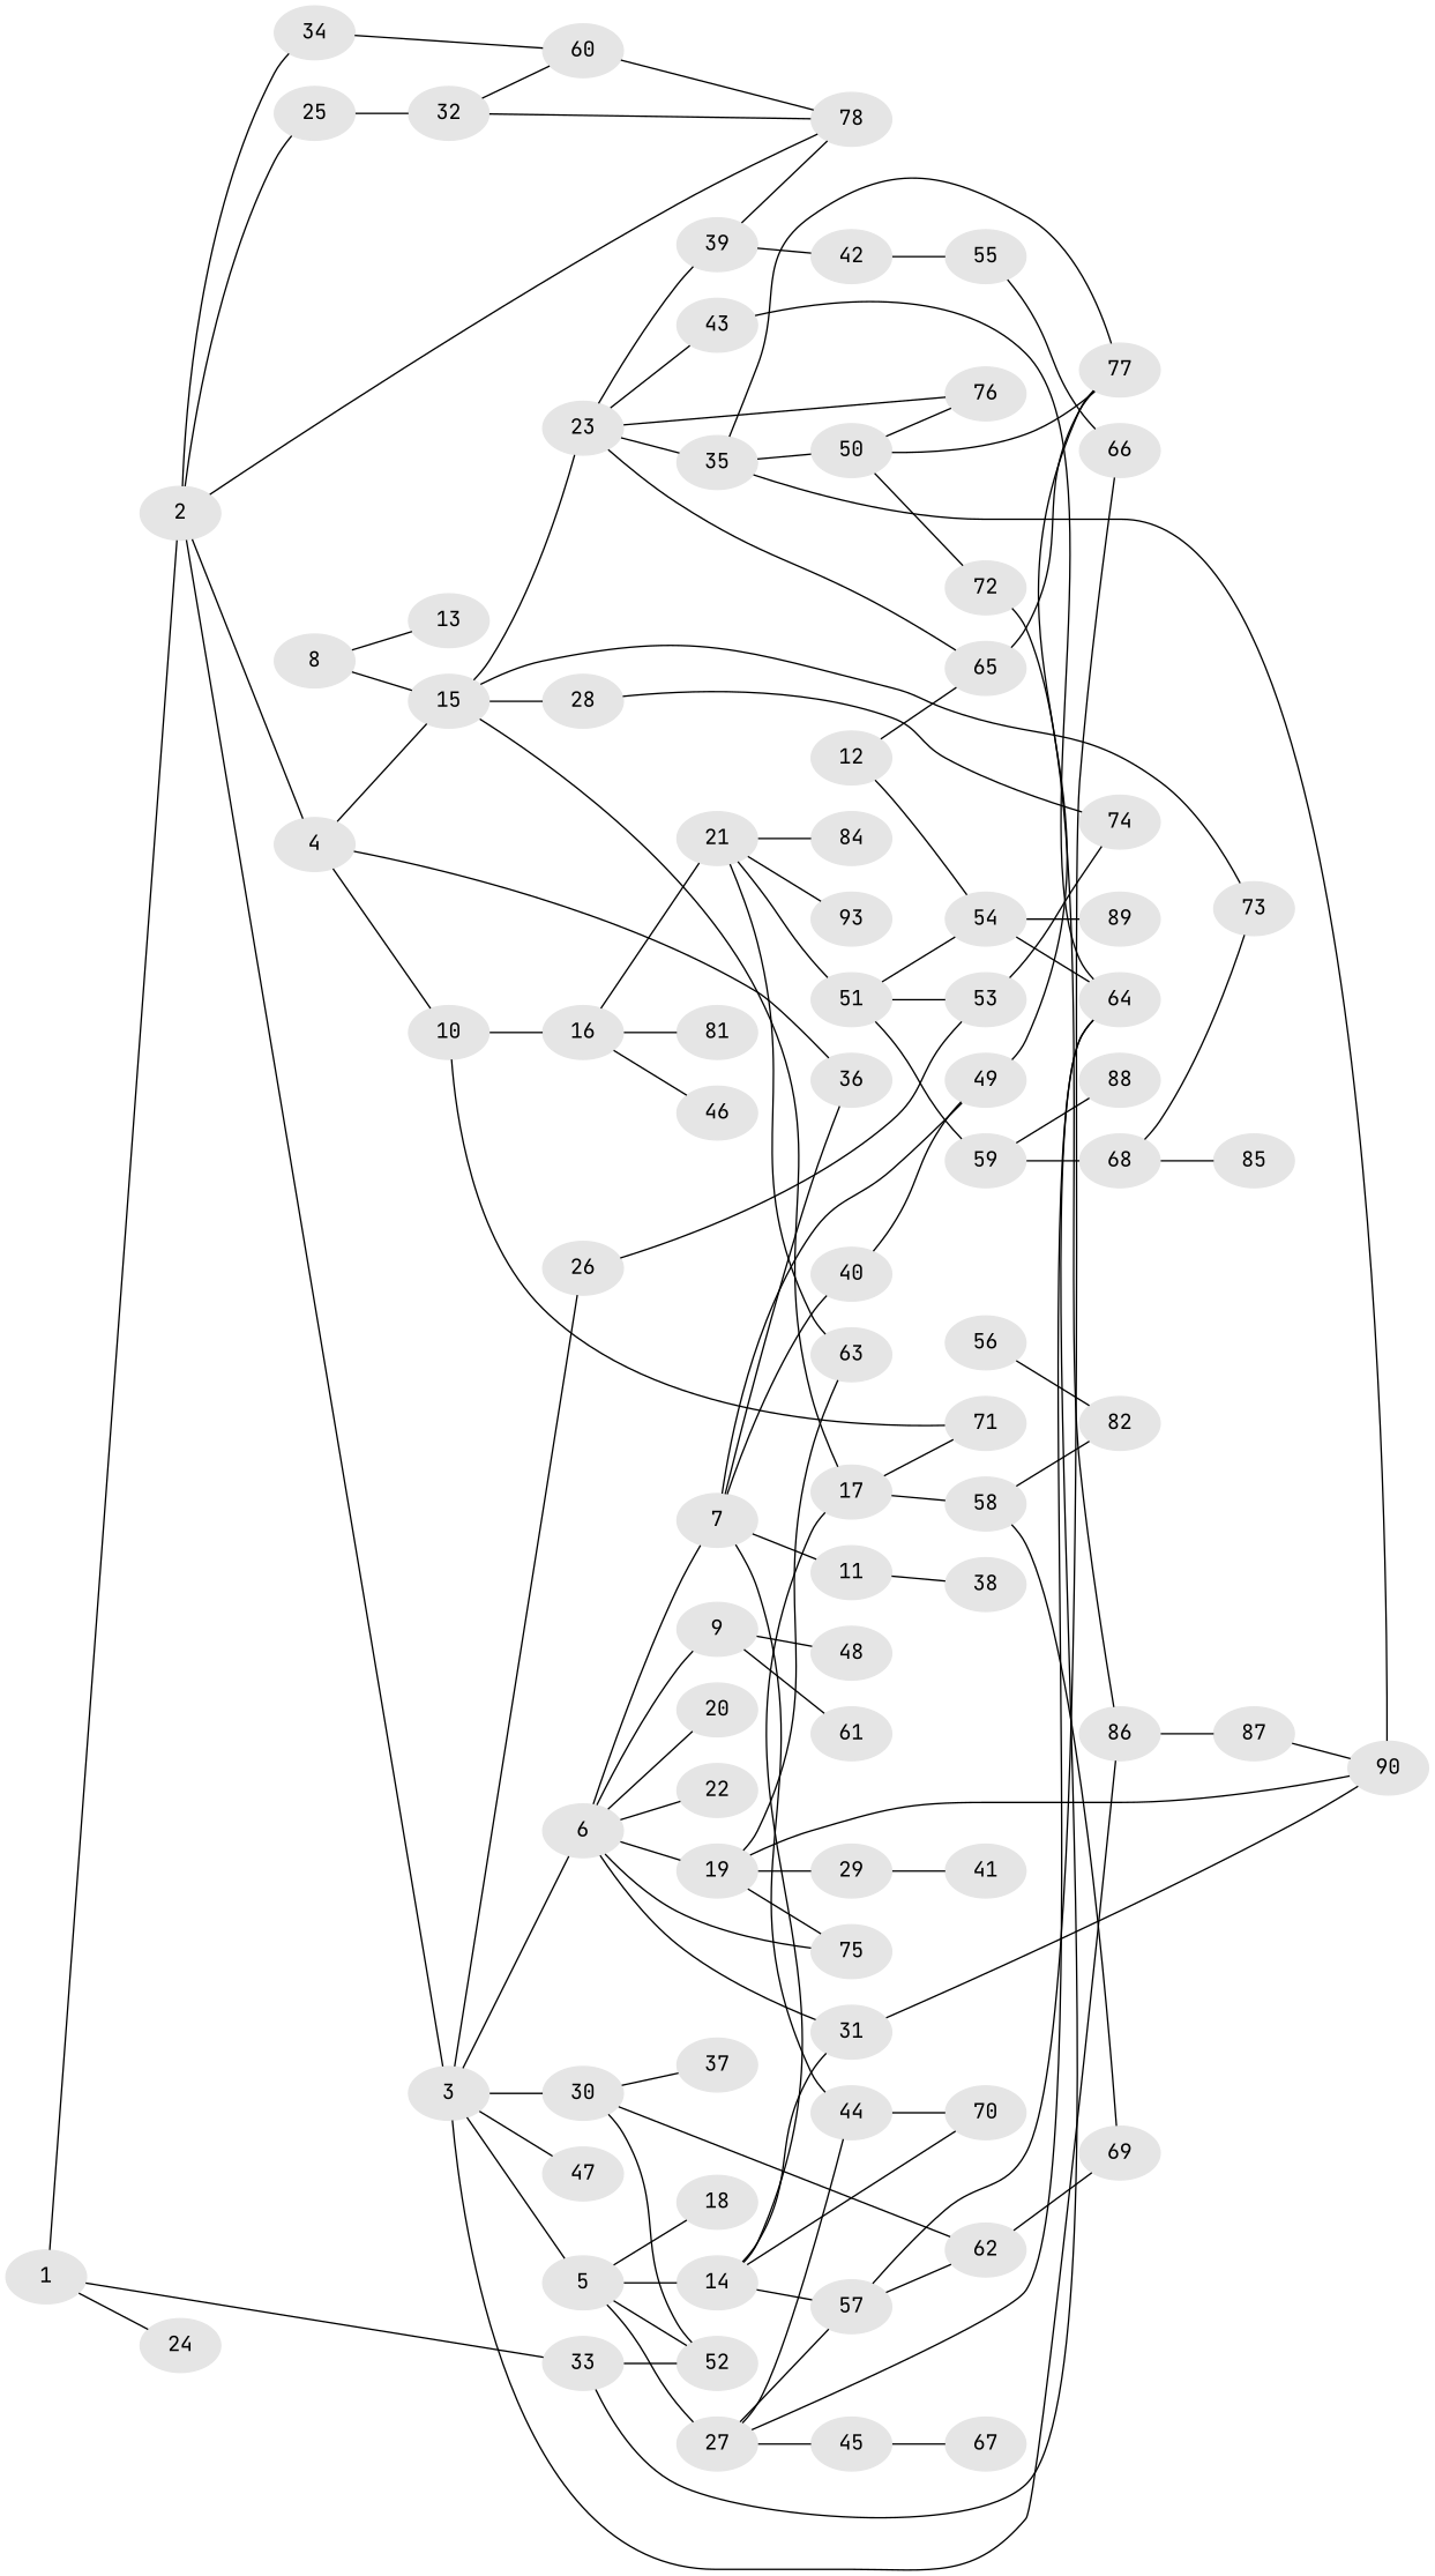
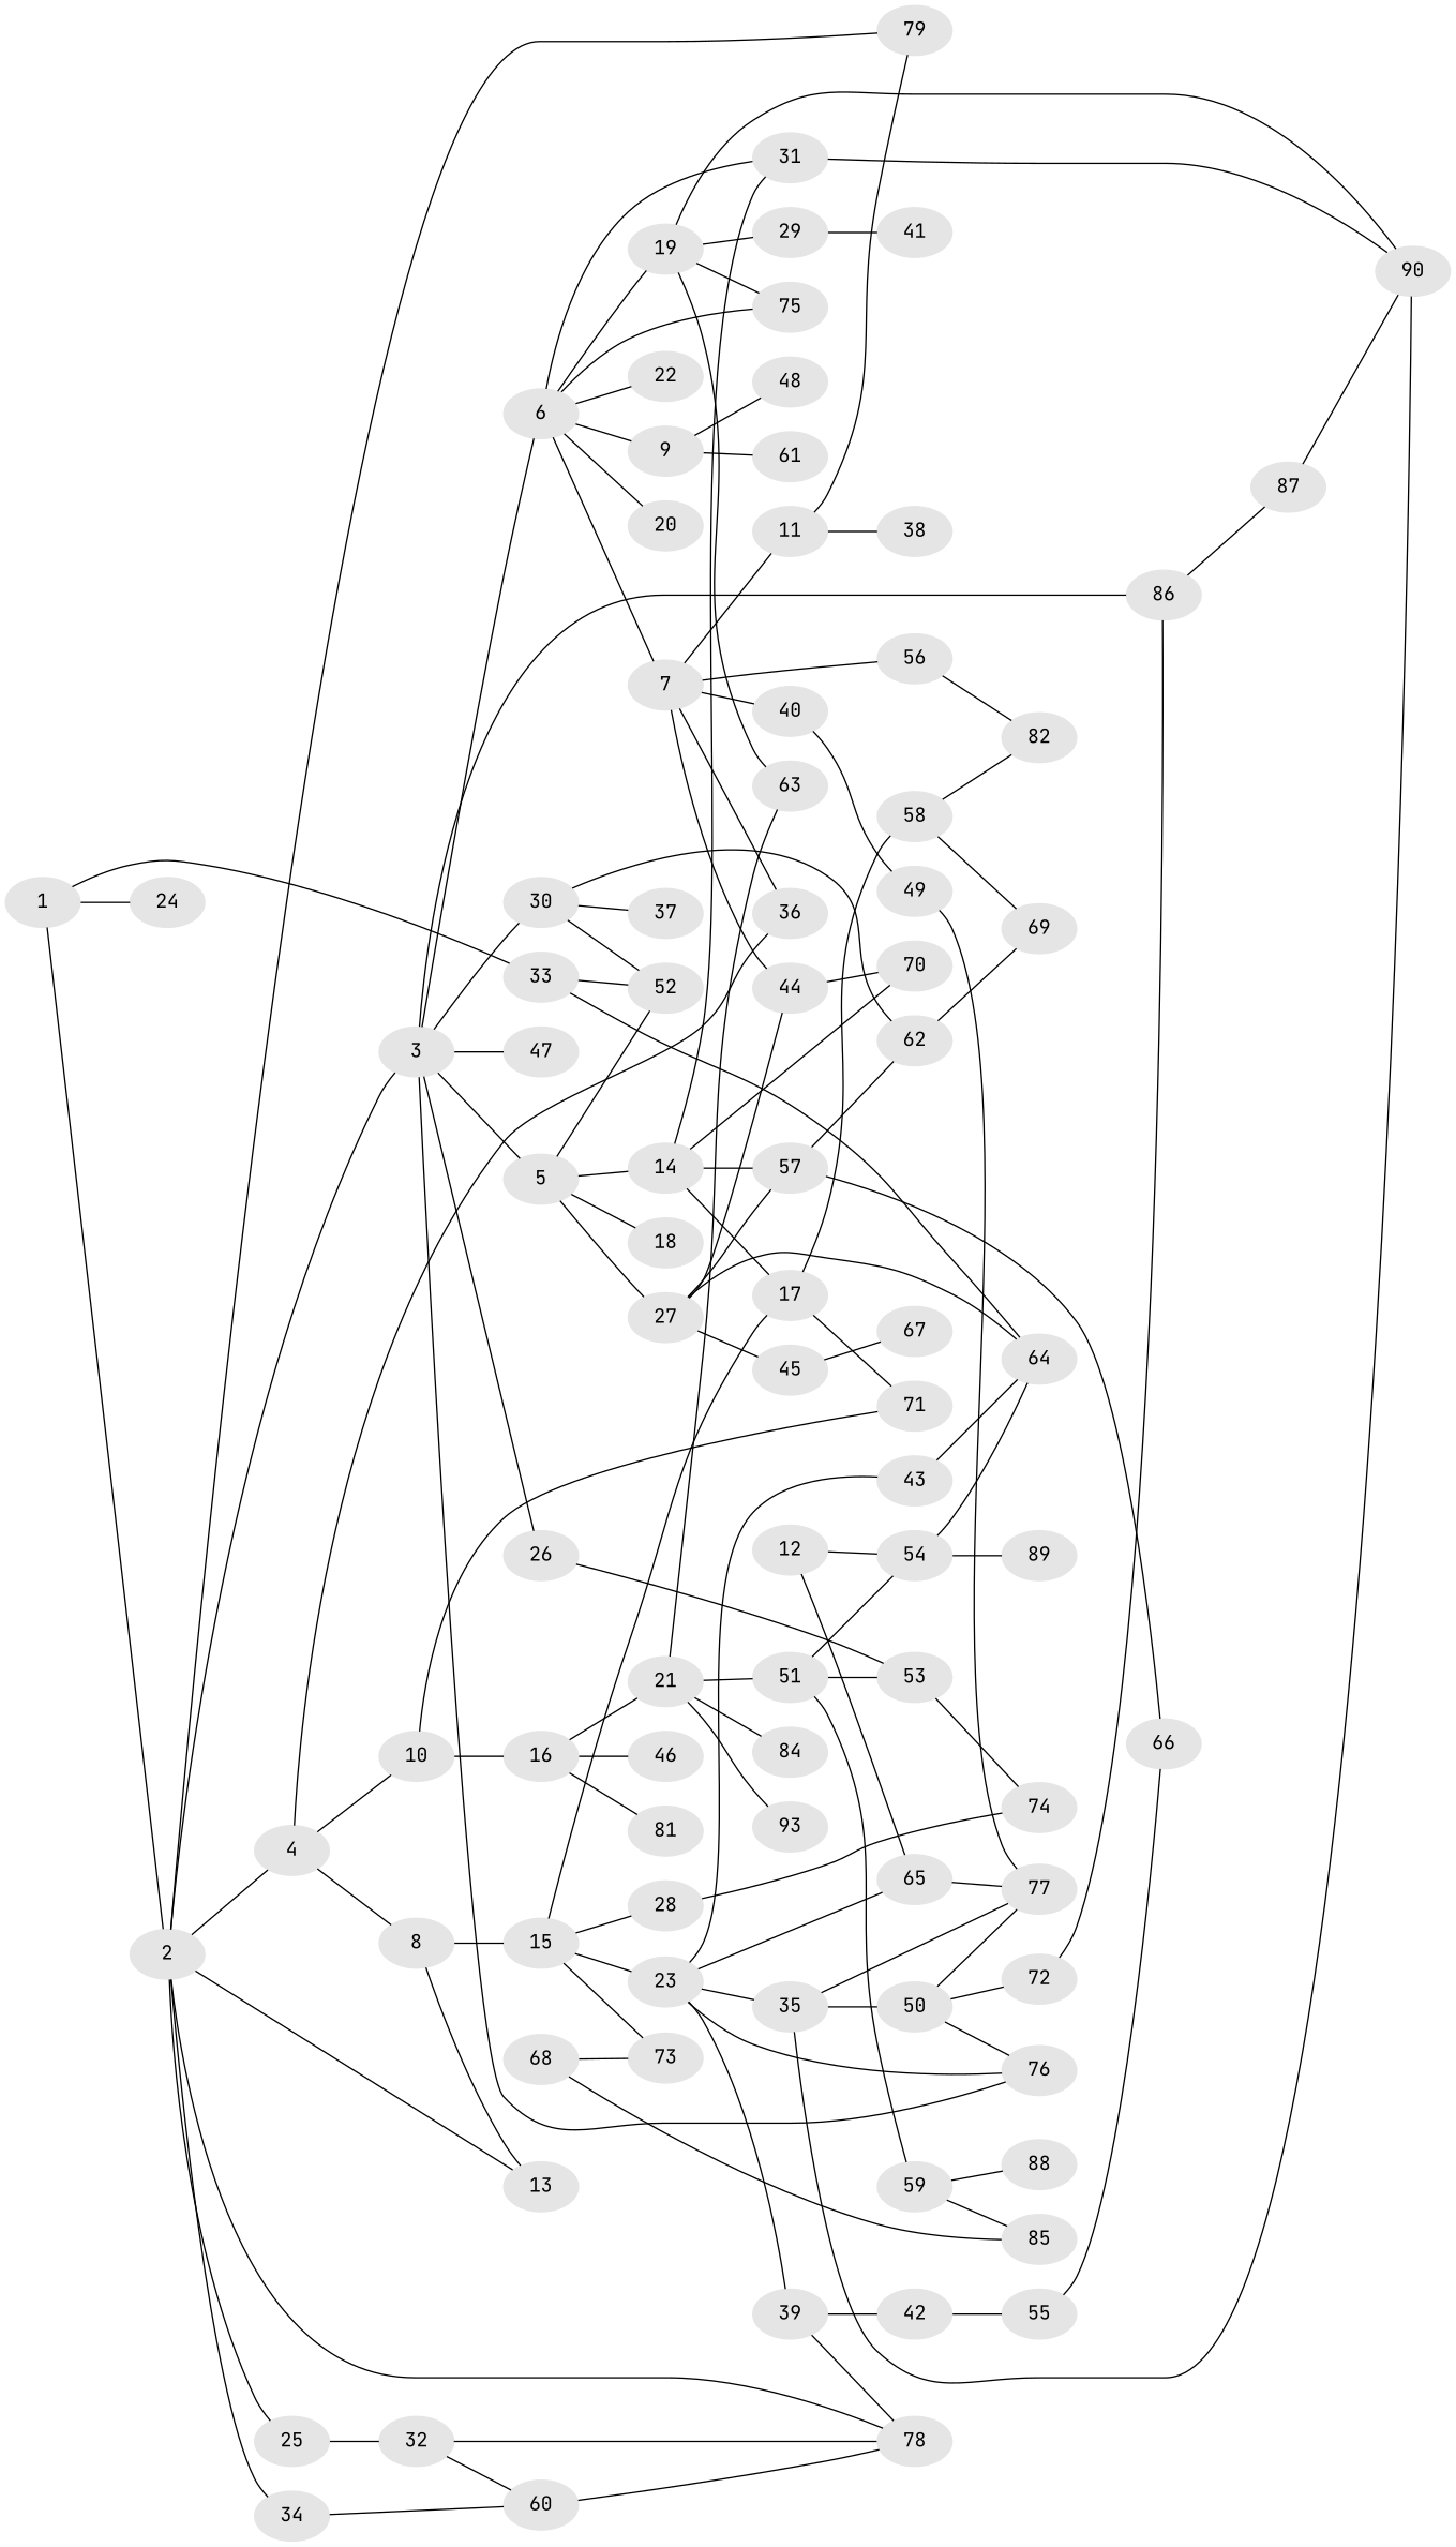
  graph {
    fontname="JetBrains Mono"
    rankdir=LR
    node [color=gray90 fontname="JetBrains Mono" style=filled]
    edge [fontname="JetBrains Mono"]
    1
    2
    24
    33
    3
    4
    13
    25
    34
    78
+   79
    52
    64
    5
    6
    26
    30
    47
    76
    86
    8
    10
    36
    32
    60
    14
    18
    27
    7
    9
    19
    20
    22
    31
    75
    53
    37
    62
    87
    15
    16
    71
    12
    54
    65
    17
    57
    70
    44
    45
    11
    40
    56
    48
    61
    29
    63
    90
    38
    49
    82
    23
    28
    73
    21
    46
    81
    89
    77
    58
    66
    35
    39
    43
    74
    51
    n77 [label=93]
    84
    69
    41
    59
    50
    42
    67
    72
    55
    68
    88
    85
    1 -- 2
    1 -- 24
    1 -- 33
    2 -- 3
    2 -- 4
+   2 -- 13
    2 -- 25
    2 -- 34
    2 -- 78
+   2 -- 79
    33 -- 52
    33 -- 64
    3 -- 5
    3 -- 6
    3 -- 26
    3 -- 30
    3 -- 47
+   3 -- 76
    3 -- 86
-   4 -- 15
+   4 -- 8
    4 -- 10
    4 -- 36
    25 -- 32
    34 -- 60
    5 -- 52
    5 -- 14
    5 -- 18
    5 -- 27
    6 -- 7
    6 -- 9
    6 -- 19
    6 -- 20
    6 -- 22
    6 -- 31
    6 -- 75
    26 -- 53
    30 -- 52
    30 -- 37
    30 -- 62
    86 -- 87
    8 -- 13
    8 -- 15
    10 -- 16
    10 -- 71
    32 -- 78
    32 -- 60
    60 -- 78
    14 -- 31
    14 -- 17
    14 -- 57
    14 -- 70
    27 -- 64
    27 -- 57
    27 -- 44
    27 -- 45
    7 -- 36
    7 -- 44
    7 -- 11
    7 -- 40
-   7 -- 49
+   7 -- 56
    9 -- 48
    9 -- 61
    19 -- 75
    19 -- 29
    19 -- 63
    19 -- 90
    31 -- 90
    53 -- 74
    62 -- 69
    87 -- 90
    15 -- 17
    15 -- 23
    15 -- 28
    15 -- 73
    16 -- 21
    16 -- 46
    16 -- 81
    12 -- 54
    12 -- 65
    54 -- 64
    54 -- 89
    65 -- 77
    17 -- 71
    17 -- 58
    57 -- 62
    57 -- 66
    44 -- 70
    45 -- 67
+   11 -- 79
    11 -- 38
    40 -- 49
    56 -- 82
    29 -- 41
    49 -- 77
    23 -- 76
    23 -- 65
    23 -- 35
    23 -- 39
    23 -- 43
    28 -- 74
    21 -- 63
    21 -- 51
    21 -- n77
    21 -- 84
    58 -- 82
    58 -- 69
    35 -- 90
    35 -- 77
    35 -- 50
    39 -- 78
    39 -- 42
    43 -- 64
    51 -- 53
    51 -- 54
    51 -- 59
-   59 -- 68
+   59 -- 85
    59 -- 88
    50 -- 76
    50 -- 77
    50 -- 72
    42 -- 55
    72 -- 86
    55 -- 66
    68 -- 73
    68 -- 85
  }
